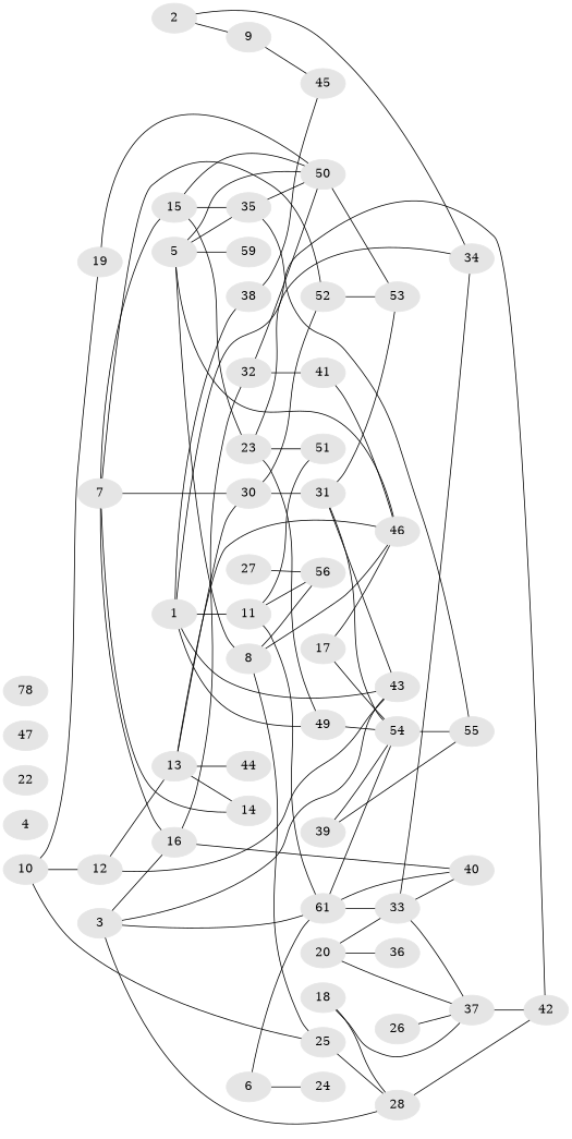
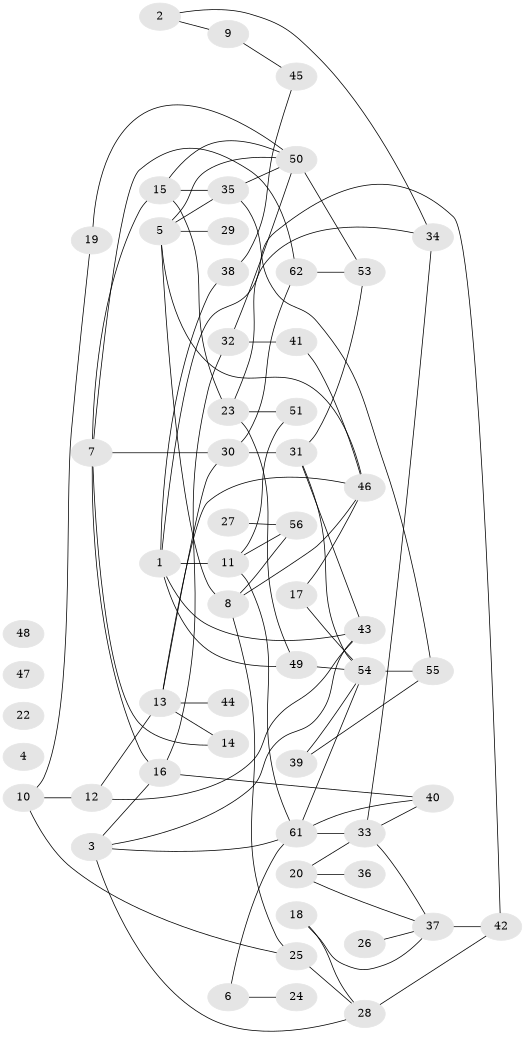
  graph {
    rankdir=LR
    node [color=gray90 style=filled]
    1
    11
    38
    42
    43
    49
    n7 [label=61]
    56
    51
    45
    54
    2
    9
    34
    3
    16
    28
    32
    40
    33
    4
    5
    8
-   29 [label=59]
+   29
    35
    46
    50
    25
    55
    53
    6
    24
    7
    14
    15
    30
-   52
+   52 [label=62]
    23
    31
    10
    12
    19
    13
    44
    41
    17
    18
    37
    20
    36
    22
    26
    27
    39
    47
-   48 [label=78]
+   48
    1 -- 11
    1 -- 38
    1 -- 42
    1 -- 43
    1 -- 49
    11 -- n7
    11 -- 56
    11 -- 51
    38 -- 45
    49 -- 54
    n7 -- 54
    n7 -- 40
    n7 -- 33
    54 -- 55
    2 -- 9
    2 -- 34
    9 -- 45
    3 -- 43
    3 -- n7
    3 -- 16
    3 -- 28
    16 -- 32
    16 -- 40
    28 -- 42
    32 -- 50
    32 -- 41
    33 -- 34
    33 -- 40
    33 -- 37
    5 -- 8
    5 -- 29
    5 -- 35
    5 -- 46
    5 -- 50
    8 -- 56
    8 -- 46
    8 -- 25
    35 -- 50
    35 -- 55
    50 -- 53
    25 -- 28
    6 -- n7
    6 -- 24
    7 -- 16
    7 -- 14
    7 -- 15
    7 -- 30
    7 -- 52
    15 -- 35
    15 -- 50
    15 -- 23
    30 -- 52
    30 -- 31
    52 -- 53
    23 -- 49
    23 -- 51
    23 -- 34
    31 -- 43
    31 -- 54
    31 -- 53
    10 -- 25
    10 -- 12
    10 -- 19
    12 -- 43
    12 -- 13
    19 -- 50
    13 -- 46
    13 -- 14
    13 -- 30
    13 -- 44
    41 -- 46
    17 -- 54
    17 -- 46
    18 -- 28
    18 -- 37
    37 -- 42
    20 -- 33
    20 -- 37
    20 -- 36
    26 -- 37
    27 -- 56
    39 -- 54
    39 -- 55
  }
